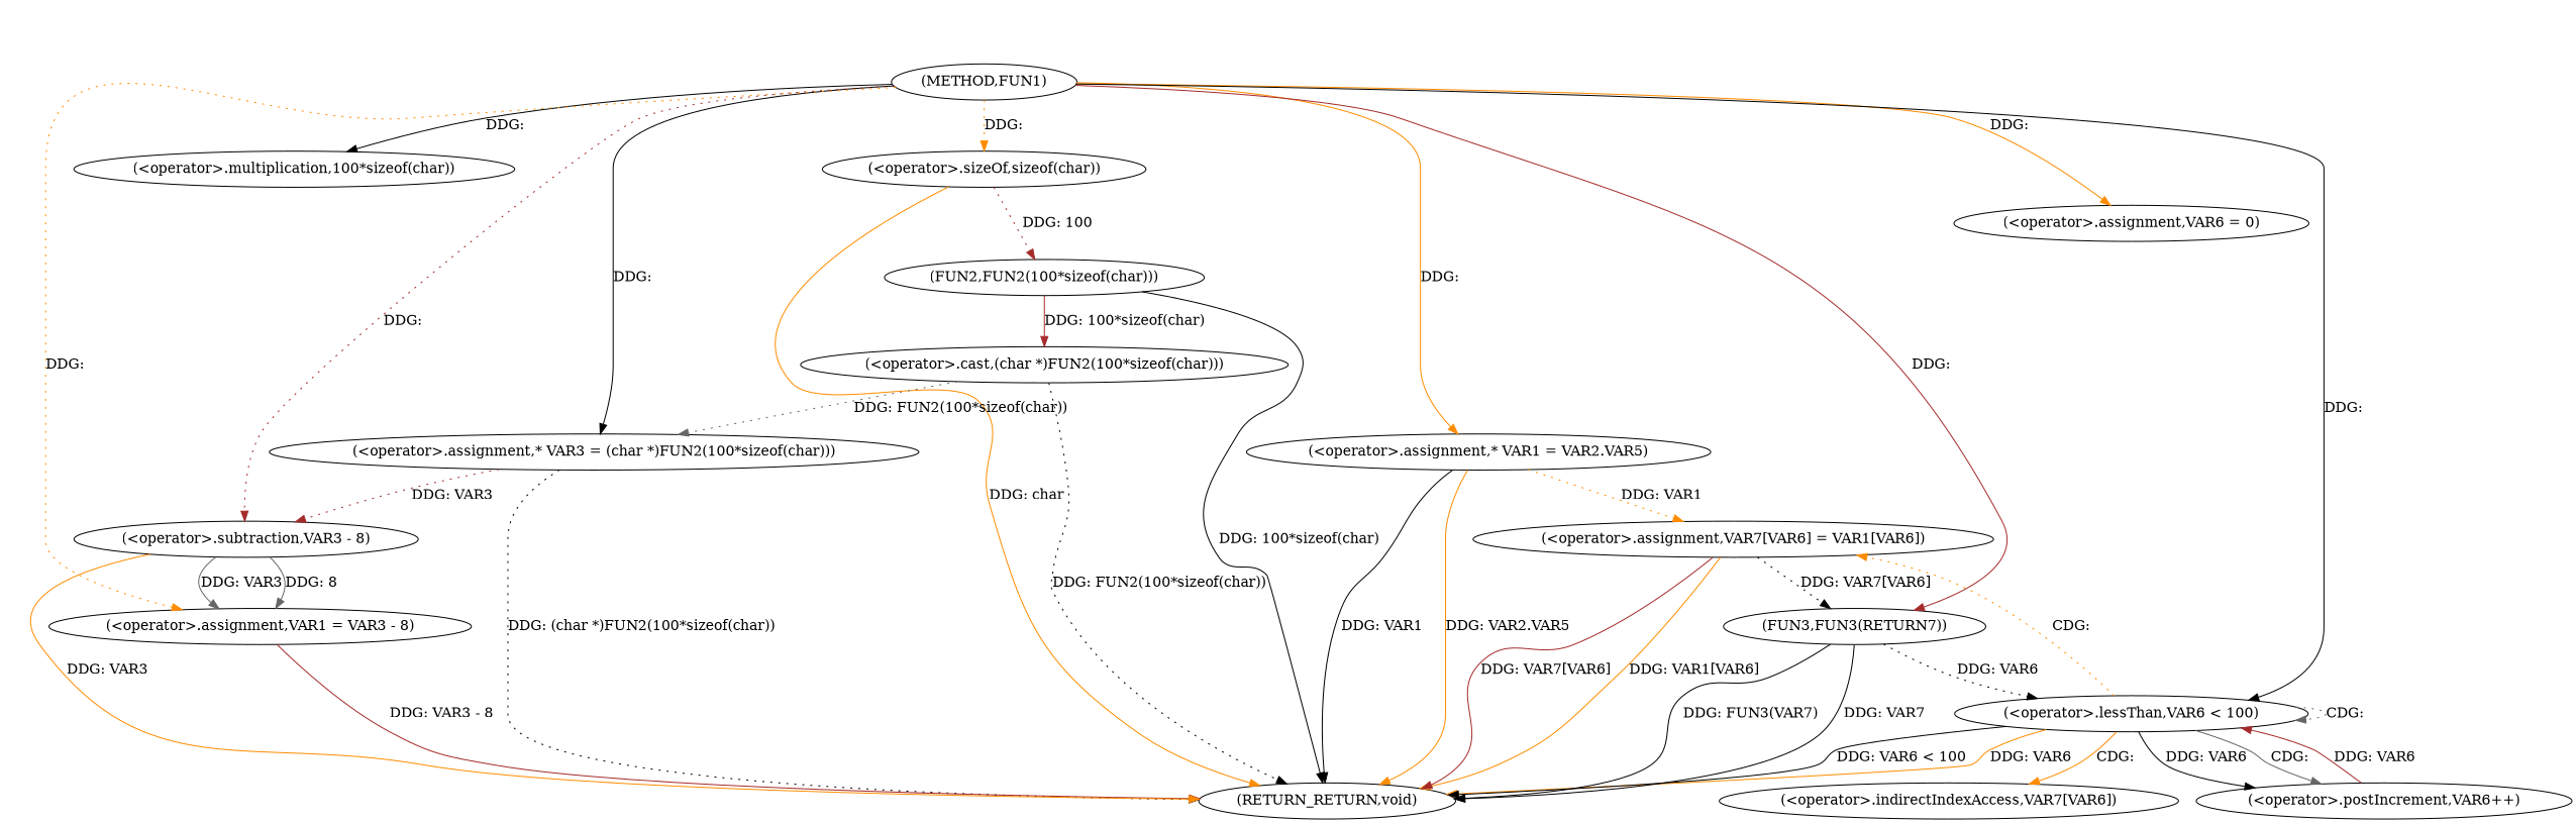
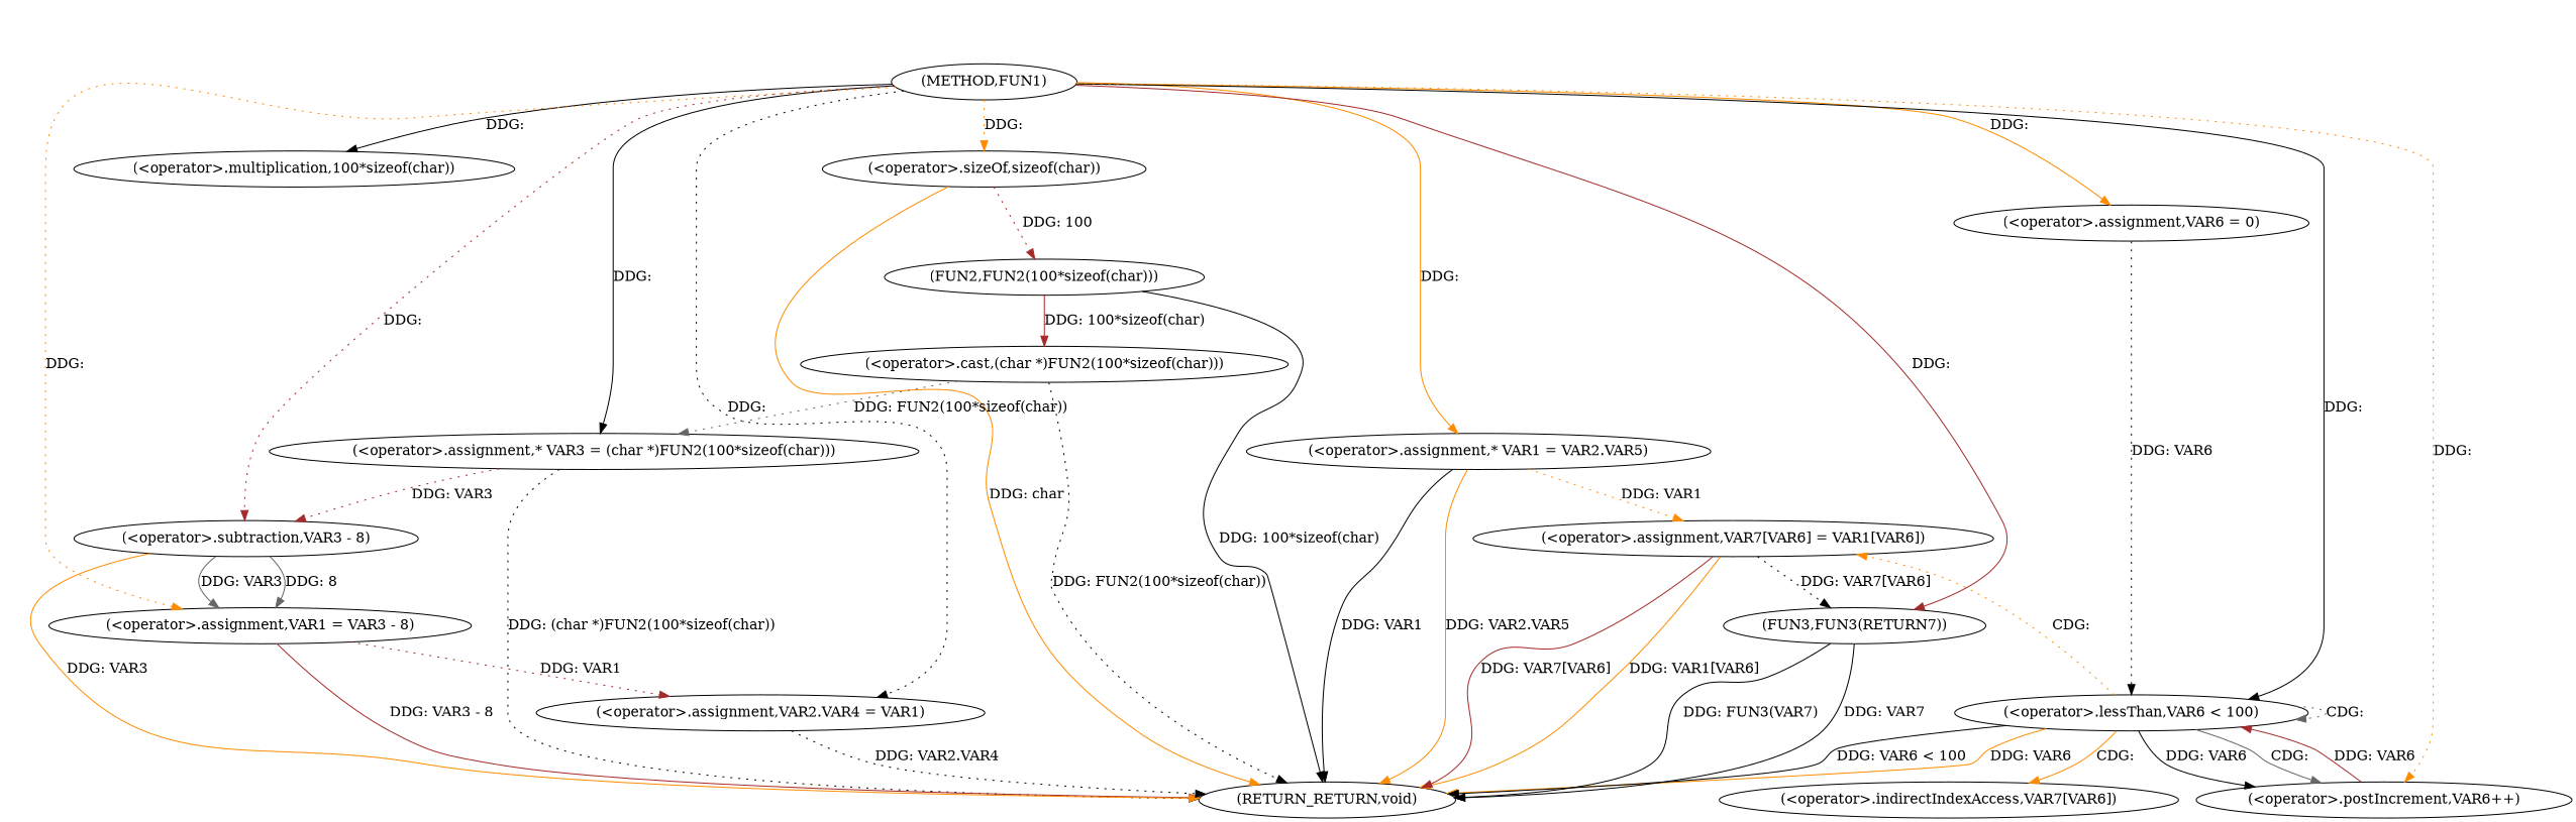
  digraph {
    fontname="DejaVu Serif"
    node [fontname="DejaVu Serif"]
    edge [color=black fontname="DejaVu Serif" style=solid]
    n1 [label="(METHOD,FUN1)"]
    n2 [label="(<operator>.assignment,* VAR3 = (char *)FUN2(100*sizeof(char)))"]
    n3 [label="(<operator>.multiplication,100*sizeof(char))"]
    n4 [label="(<operator>.sizeOf,sizeof(char))"]
    n5 [label="(<operator>.assignment,VAR1 = VAR3 - 8)"]
    n6 [label="(<operator>.subtraction,VAR3 - 8)"]
+   n7 [label="(<operator>.assignment,VAR2.VAR4 = VAR1)"]
    n8 [label="(<operator>.assignment,* VAR1 = VAR2.VAR5)"]
    n9 [label="(<operator>.assignment,VAR6 = 0)"]
    n10 [label="(<operator>.lessThan,VAR6 < 100)"]
    n11 [label="(<operator>.postIncrement,VAR6++)"]
    n12 [label="(FUN3,FUN3(RETURN7))"]
    n13 [label="(RETURN_RETURN,void)"]
    n14 [label="(FUN2,FUN2(100*sizeof(char)))"]
    n15 [label="(<operator>.assignment,VAR7[VAR6] = VAR1[VAR6])"]
    n16 [label="(<operator>.indirectIndexAccess,VAR7[VAR6])"]
    n17 [label="(<operator>.cast,(char *)FUN2(100*sizeof(char)))"]
    n1 -> n2 [label="DDG: "]
    n1 -> n3 [label="DDG: "]
    n1 -> n4 [color=darkorange label="DDG: " style=dotted]
    n1 -> n5 [color=darkorange label="DDG: " style=dotted]
    n1 -> n6 [color=brown label="DDG: " style=dotted]
+   n1 -> n7 [label="DDG: " style=dotted]
    n1 -> n8 [color=darkorange label="DDG: "]
    n1 -> n9 [color=darkorange label="DDG: "]
    n1 -> n10 [label="DDG: "]
+   n1 -> n11 [color=darkorange label="DDG: " style=dotted]
    n1 -> n12 [color=brown label="DDG: "]
    n2 -> n6 [color=brown label="DDG: VAR3" style=dotted]
    n2 -> n13 [label="DDG: (char *)FUN2(100*sizeof(char))" style=dotted]
    n4 -> n13 [color=darkorange label="DDG: char"]
    n4 -> n14 [color=brown label="DDG: 100" style=dotted]
+   n5 -> n7 [color=brown label="DDG: VAR1" style=dotted]
    n5 -> n13 [color=brown label="DDG: VAR3 - 8"]
    n6 -> n5 [color=gray40 label="DDG: VAR3"]
    n6 -> n5 [color=gray40 label="DDG: 8"]
    n6 -> n13 [color=darkorange label="DDG: VAR3"]
+   n7 -> n13 [label="DDG: VAR2.VAR4" style=dotted]
    n8 -> n13 [label="DDG: VAR1"]
    n8 -> n13 [color=darkorange label="DDG: VAR2.VAR5"]
    n8 -> n15 [color=darkorange label="DDG: VAR1" style=dotted]
-   n12 -> n10 [label="DDG: VAR6" style=dotted]
+   n9 -> n10 [label="DDG: VAR6" style=dotted]
    n10 -> n10 [color=gray40 label="CDG: " style=dotted]
    n10 -> n11 [label="DDG: VAR6"]
    n10 -> n11 [color=gray40 label="CDG: "]
    n10 -> n13 [color=darkorange label="DDG: VAR6"]
    n10 -> n13 [label="DDG: VAR6 < 100"]
    n10 -> n15 [color=darkorange label="CDG: " style=dotted]
    n10 -> n16 [color=darkorange label="CDG: "]
    n11 -> n10 [color=brown label="DDG: VAR6"]
    n12 -> n13 [label="DDG: VAR7"]
    n12 -> n13 [label="DDG: FUN3(VAR7)"]
    n14 -> n13 [label="DDG: 100*sizeof(char)"]
    n14 -> n17 [color=brown label="DDG: 100*sizeof(char)"]
    n15 -> n12 [label="DDG: VAR7[VAR6]" style=dotted]
    n15 -> n13 [color=darkorange label="DDG: VAR1[VAR6]"]
    n15 -> n13 [color=brown label="DDG: VAR7[VAR6]"]
    n17 -> n2 [color=gray40 label="DDG: FUN2(100*sizeof(char))" style=dotted]
    n17 -> n13 [label="DDG: FUN2(100*sizeof(char))" style=dotted]
  }
